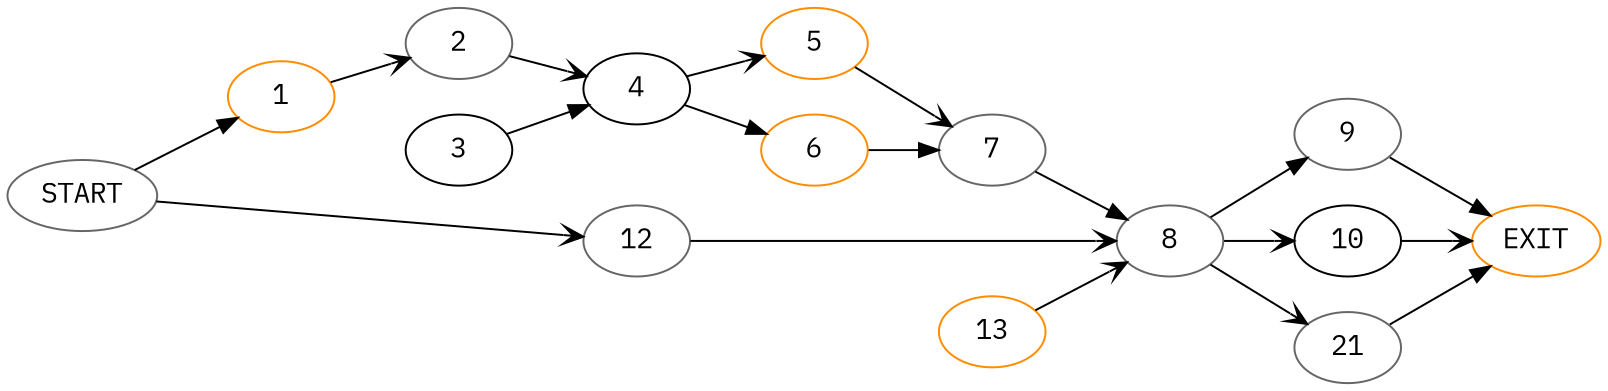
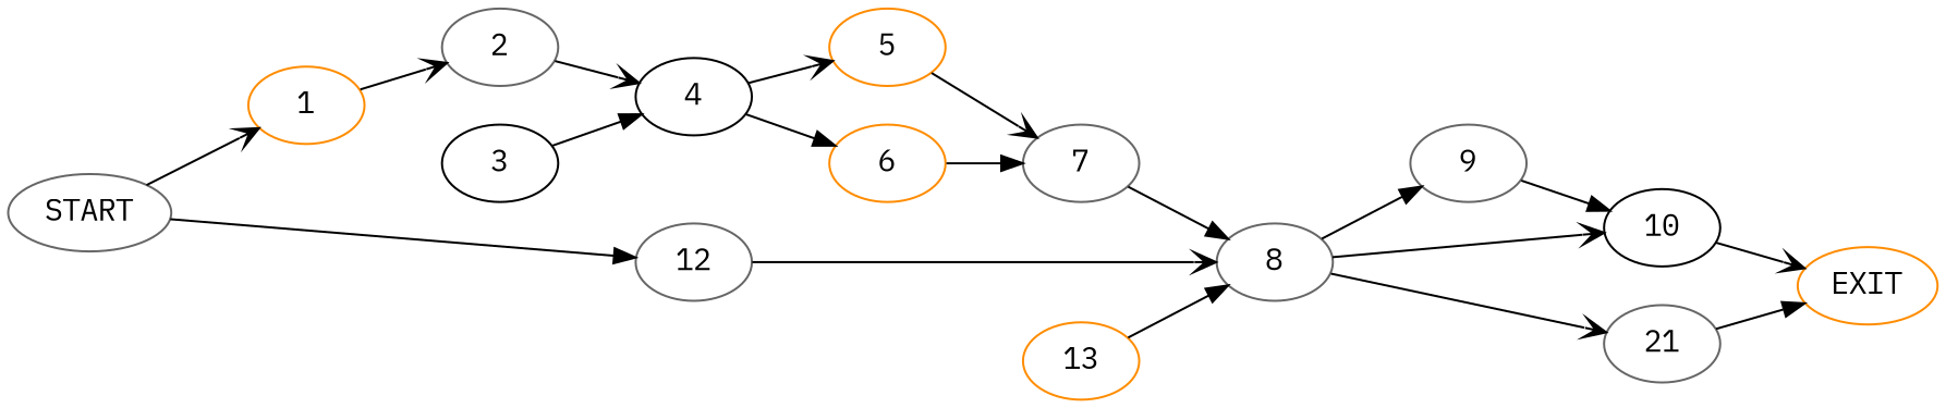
  digraph {
    fontname="IBM Plex Mono"
    rankdir=LR
    node [color=gray40 fontname="IBM Plex Mono"]
    edge [arrowhead=normal fontname="IBM Plex Mono"]
    n1 [label=START]
    1 [color=darkorange]
    12
    2
    8
    13 [color=darkorange]
    n7 [color=darkorange label=EXIT]
    4 [color=black]
    3 [color=black]
    5 [color=darkorange]
    6 [color=darkorange]
    7
    9
    10 [color=black]
    n15 [label=21]
-   n1 -> 1
-   n1 -> 12 [arrowhead=vee]
+   n1 -> 1 [arrowhead=vee]
+   n1 -> 12
    1 -> 2 [arrowhead=vee]
    12 -> 8 [arrowhead=vee]
    2 -> 4 [arrowhead=vee]
    8 -> 9
    8 -> 10 [arrowhead=vee]
    8 -> n15 [arrowhead=vee]
-   13 -> 8 [arrowhead=vee]
+   13 -> 8
    4 -> 5 [arrowhead=vee]
    4 -> 6
    3 -> 4
    5 -> 7 [arrowhead=vee]
    6 -> 7
    7 -> 8
-   9 -> n7
+   9 -> 10
    10 -> n7 [arrowhead=vee]
    n15 -> n7
  }
